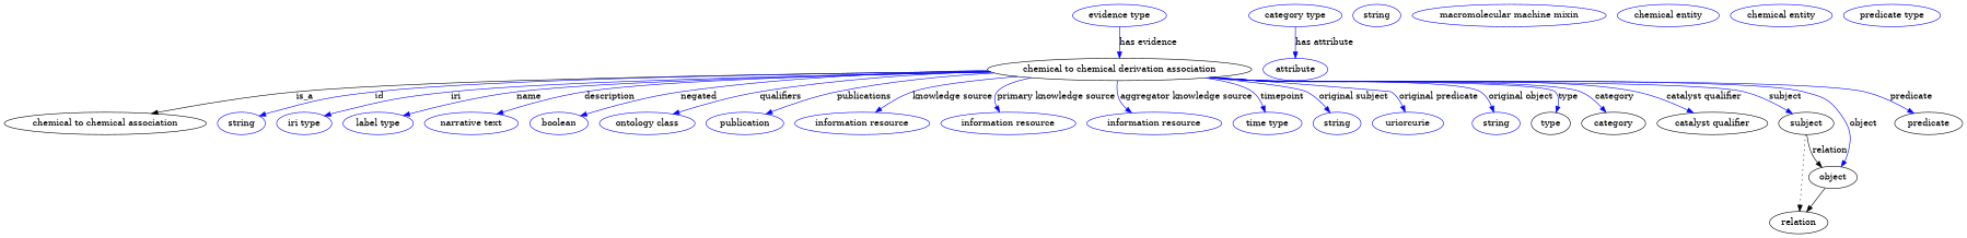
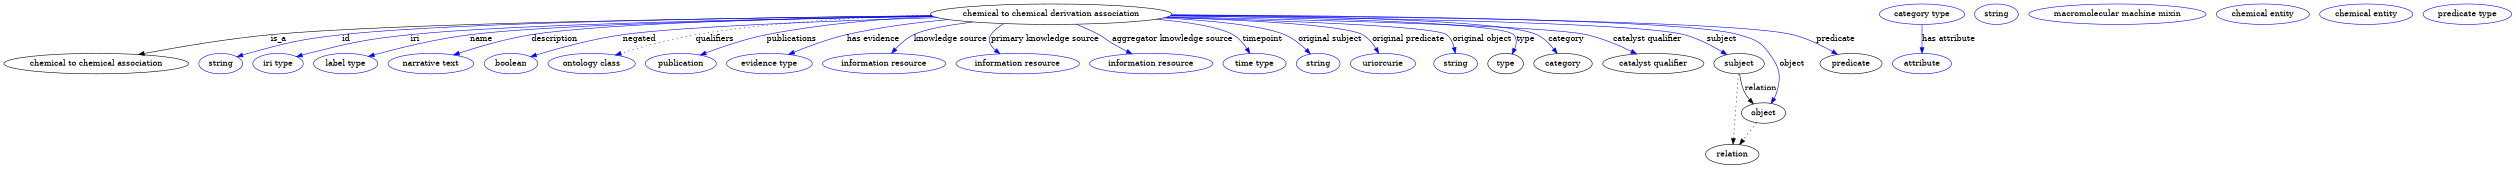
  digraph {
    node [color=blue]
    edge [color=blue style=solid]
    n1 [height=0.5 label="chemical to chemical derivation association" width=5.9036 color=""]
    "chemical to chemical association" [height=0.5 width=4.5135 color=""]
    n3 [height=0.5 label=string width=1.0652]
    n4 [height=0.5 label="iri type" width=1.2277]
    n5 [height=0.5 label="label type" width=1.5707]
    n6 [height=0.5 label="narrative text" width=2.0943]
    n7 [height=0.5 label=boolean width=1.2999]
    n8 [height=0.5 label="ontology class" width=2.1304]
    n9 [height=0.5 label=publication width=1.7332]
    n10 [height=0.5 label="evidence type" width=2.0943]
    n11 [height=0.5 label="information resource" width=3.015]
    n12 [height=0.5 label="information resource" width=3.015]
    n13 [height=0.5 label="information resource" width=3.015]
    n14 [height=0.5 label="time type" width=1.5346]
    n15 [height=0.5 label=string width=1.0652]
    n16 [height=0.5 label=uriorcurie width=1.5887]
    n17 [height=0.5 label=string width=1.0652]
    type [height=0.5 width=0.86659 color=""]
    category [height=0.5 width=1.4263 color=""]
    "catalyst qualifier" [height=0.5 width=2.4734 color=""]
    subject [height=0.5 width=1.2277 color=""]
    object [height=0.5 width=1.0832 color=""]
    predicate [height=0.5 width=1.5165 color=""]
    n24 [height=0.5 label=attribute width=1.4443]
    relation [height=0.5 width=1.2999 color=""]
    n26 [height=0.5 label=string width=1.0652]
    n27 [height=0.5 label="category type" width=2.0762]
    n28 [height=0.5 label="macromolecular machine mixin" width=4.3329]
    n29 [height=0.5 label="chemical entity" width=2.2748]
    n30 [height=0.5 label="chemical entity" width=2.2748]
    n31 [height=0.5 label="predicate type" width=2.1665]
    n1 -> "chemical to chemical association" [label=is_a color="" style=""]
    n1 -> n3 [label=id]
    n1 -> n4 [label=iri]
    n1 -> n5 [label=name]
    n1 -> n6 [label=description]
    n1 -> n7 [label=negated]
-   n1 -> n8 [label=qualifiers]
+   n1 -> n8 [label=qualifiers style=dotted]
    n1 -> n9 [label=publications]
-   n10 -> n1 [label="has evidence"]
+   n1 -> n10 [label="has evidence"]
    n1 -> n11 [label="knowledge source"]
    n1 -> n12 [label="primary knowledge source"]
    n1 -> n13 [label="aggregator knowledge source"]
    n1 -> n14 [label=timepoint]
    n1 -> n15 [label="original subject"]
    n1 -> n16 [label="original predicate"]
    n1 -> n17 [label="original object"]
    n1 -> type [label=type]
    n1 -> category [label=category]
    n1 -> "catalyst qualifier" [label="catalyst qualifier"]
    n1 -> subject [label=subject]
    n1 -> object [label=object]
    n1 -> predicate [label=predicate]
    subject -> object [label=relation color="" style=""]
    subject -> relation [style=dotted color=""]
-   object -> relation [color=""]
+   object -> relation [style=dotted color=""]
    n27 -> n24 [label="has attribute"]
  }
